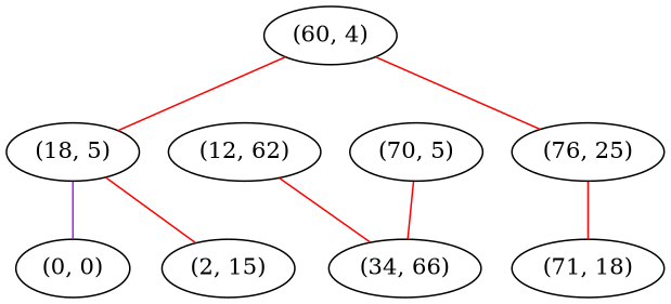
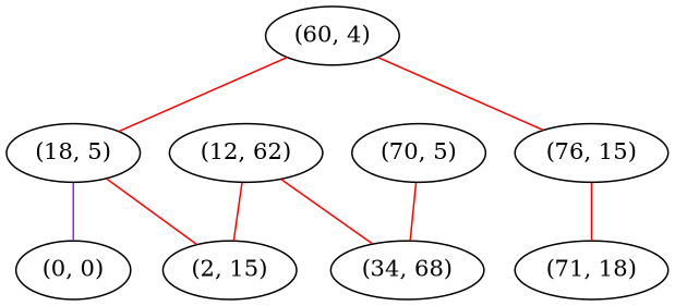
  graph {
    edge [color=red weight=1]
    "(60, 4)"
    "(18, 5)"
-   "(76, 25)"
+   "(76, 25)" [label="(76, 15)"]
    "(0, 0)"
    n5 [label="(2, 15)"]
    n6 [label="(71, 18)"]
    "(12, 62)"
-   "(34, 68)" [label="(34, 66)"]
+   "(34, 68)"
    n9 [label="(70, 5)"]
    "(60, 4)" -- "(18, 5)"
    "(60, 4)" -- "(76, 25)"
    "(18, 5)" -- "(0, 0)" [color=purple weight=4]
    "(18, 5)" -- n5
    "(76, 25)" -- n6
+   "(12, 62)" -- n5
    "(12, 62)" -- "(34, 68)"
    n9 -- "(34, 68)"
  }
